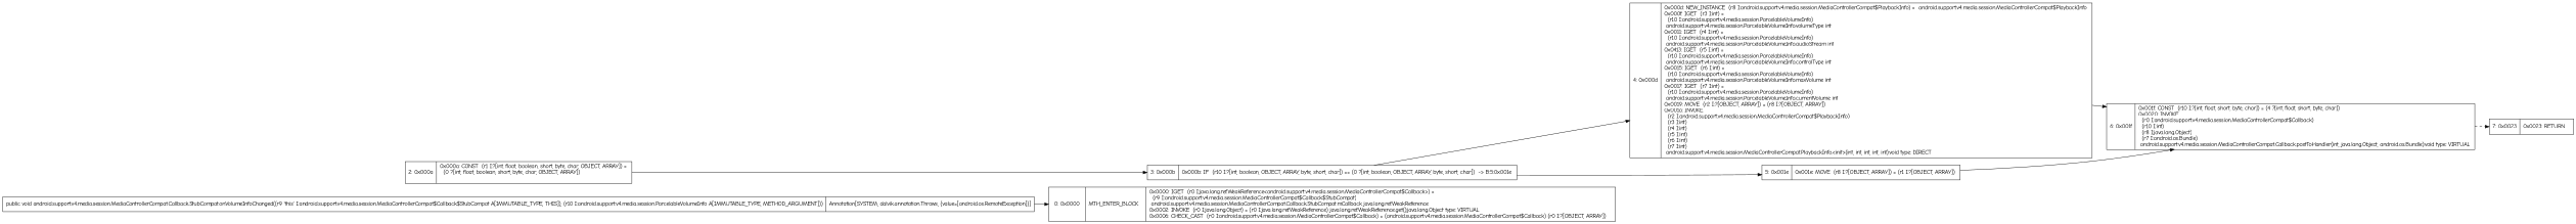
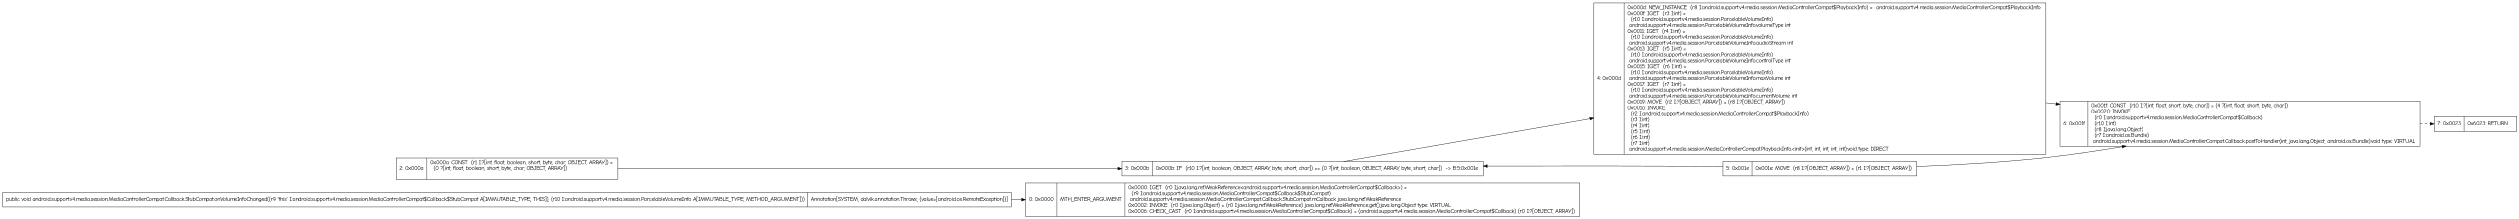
  digraph {
    fontname="Comic Neue"
    rankdir=LR
    node [fontname="Comic Neue" shape=record]
    edge [fontname="Comic Neue"]
-   n1 [label="{0\:\ 0x0000|MTH_ENTER_BLOCK\l|0x0000: IGET  (r0 I:java.lang.ref.WeakReference\<android.support.v4.media.session.MediaControllerCompat$Callback\>) = \l  (r9 I:android.support.v4.media.session.MediaControllerCompat$Callback$StubCompat)\l android.support.v4.media.session.MediaControllerCompat.Callback.StubCompat.mCallback java.lang.ref.WeakReference \l0x0002: INVOKE  (r0 I:java.lang.Object) = (r0 I:java.lang.ref.WeakReference) java.lang.ref.WeakReference.get():java.lang.Object type: VIRTUAL \l0x0006: CHECK_CAST  (r0 I:android.support.v4.media.session.MediaControllerCompat$Callback) = (android.support.v4.media.session.MediaControllerCompat$Callback) (r0 I:?[OBJECT, ARRAY]) \l}"]
+   n1 [label="{0\:\ 0x0000|MTH_ENTER_ARGUMENT\l|0x0000: IGET  (r0 I:java.lang.ref.WeakReference\<android.support.v4.media.session.MediaControllerCompat$Callback\>) = \l  (r9 I:android.support.v4.media.session.MediaControllerCompat$Callback$StubCompat)\l android.support.v4.media.session.MediaControllerCompat.Callback.StubCompat.mCallback java.lang.ref.WeakReference \l0x0002: INVOKE  (r0 I:java.lang.Object) = (r0 I:java.lang.ref.WeakReference) java.lang.ref.WeakReference.get():java.lang.Object type: VIRTUAL \l0x0006: CHECK_CAST  (r0 I:android.support.v4.media.session.MediaControllerCompat$Callback) = (android.support.v4.media.session.MediaControllerCompat$Callback) (r0 I:?[OBJECT, ARRAY]) \l}"]
    n2 [label="{2\:\ 0x000a|0x000a: CONST  (r1 I:?[int, float, boolean, short, byte, char, OBJECT, ARRAY]) = \l  (0 ?[int, float, boolean, short, byte, char, OBJECT, ARRAY])\l \l}"]
    n3 [label="{3\:\ 0x000b|0x000b: IF  (r10 I:?[int, boolean, OBJECT, ARRAY, byte, short, char]) == (0 ?[int, boolean, OBJECT, ARRAY, byte, short, char])  \-\> B:5:0x001e \l}"]
-   n4 [label="{7\:\ 0x0023|0x0023: RETURN   \l}"]
-   n5 [label="{4\:\ 0x000d|0x000d: NEW_INSTANCE  (r8 I:android.support.v4.media.session.MediaControllerCompat$PlaybackInfo) =  android.support.v4.media.session.MediaControllerCompat$PlaybackInfo \l0x000f: IGET  (r3 I:int) = \l  (r10 I:android.support.v4.media.session.ParcelableVolumeInfo)\l android.support.v4.media.session.ParcelableVolumeInfo.volumeType int \l0x0011: IGET  (r4 I:int) = \l  (r10 I:android.support.v4.media.session.ParcelableVolumeInfo)\l android.support.v4.media.session.ParcelableVolumeInfo.audioStream int \l0x0413: IGET  (r5 I:int) = \l  (r10 I:android.support.v4.media.session.ParcelableVolumeInfo)\l android.support.v4.media.session.ParcelableVolumeInfo.controlType int \l0x0015: IGET  (r6 I:int) = \l  (r10 I:android.support.v4.media.session.ParcelableVolumeInfo)\l android.support.v4.media.session.ParcelableVolumeInfo.maxVolume int \l0x0017: IGET  (r7 I:int) = \l  (r10 I:android.support.v4.media.session.ParcelableVolumeInfo)\l android.support.v4.media.session.ParcelableVolumeInfo.currentVolume int \l0x0019: MOVE  (r2 I:?[OBJECT, ARRAY]) = (r8 I:?[OBJECT, ARRAY]) \l0x001a: INVOKE  \l  (r2 I:android.support.v4.media.session.MediaControllerCompat$PlaybackInfo)\l  (r3 I:int)\l  (r4 I:int)\l  (r5 I:int)\l  (r6 I:int)\l  (r7 I:int)\l android.support.v4.media.session.MediaControllerCompat.PlaybackInfo.\<init\>(int, int, int, int, int):void type: DIRECT \l}"]
+   n4 [label="{7\:\ 0x0023|0x6023: RETURN   \l}"]
+   n5 [label="{4\:\ 0x000d|0x000d: NEW_INSTANCE  (r8 I:android.support.v4.media.session.MediaControllerCompat$PlaybackInfo) =  android.support.v4.media.session.MediaControllerCompat$PlaybackInfo \l0x000f: IGET  (r3 I:int) = \l  (r10 I:android.support.v4.media.session.ParcelableVolumeInfo)\l android.support.v4.media.session.ParcelableVolumeInfo.volumeType int \l0x0011: IGET  (r4 I:int) = \l  (r10 I:android.support.v4.media.session.ParcelableVolumeInfo)\l android.support.v4.media.session.ParcelableVolumeInfo.audioStream int \l0x0013: IGET  (r5 I:int) = \l  (r10 I:android.support.v4.media.session.ParcelableVolumeInfo)\l android.support.v4.media.session.ParcelableVolumeInfo.controlType int \l0x0015: IGET  (r6 I:int) = \l  (r10 I:android.support.v4.media.session.ParcelableVolumeInfo)\l android.support.v4.media.session.ParcelableVolumeInfo.maxVolume int \l0x0017: IGET  (r7 I:int) = \l  (r10 I:android.support.v4.media.session.ParcelableVolumeInfo)\l android.support.v4.media.session.ParcelableVolumeInfo.currentVolume int \l0x0019: MOVE  (r2 I:?[OBJECT, ARRAY]) = (r8 I:?[OBJECT, ARRAY]) \l0x001a: INVOKE  \l  (r2 I:android.support.v4.media.session.MediaControllerCompat$PlaybackInfo)\l  (r3 I:int)\l  (r4 I:int)\l  (r5 I:int)\l  (r6 I:int)\l  (r7 I:int)\l android.support.v4.media.session.MediaControllerCompat.PlaybackInfo.\<init\>(int, int, int, int, int):void type: DIRECT \l}"]
    n6 [label="{5\:\ 0x001e|0x001e: MOVE  (r8 I:?[OBJECT, ARRAY]) = (r1 I:?[OBJECT, ARRAY]) \l}"]
    n7 [label="{6\:\ 0x001f|0x001f: CONST  (r10 I:?[int, float, short, byte, char]) = (4 ?[int, float, short, byte, char]) \l0x0020: INVOKE  \l  (r0 I:android.support.v4.media.session.MediaControllerCompat$Callback)\l  (r10 I:int)\l  (r8 I:java.lang.Object)\l  (r7 I:android.os.Bundle)\l android.support.v4.media.session.MediaControllerCompat.Callback.postToHandler(int, java.lang.Object, android.os.Bundle):void type: VIRTUAL \l}"]
    n8 [label="{public void android.support.v4.media.session.MediaControllerCompat.Callback.StubCompat.onVolumeInfoChanged((r9 'this' I:android.support.v4.media.session.MediaControllerCompat$Callback$StubCompat A[IMMUTABLE_TYPE, THIS]), (r10 I:android.support.v4.media.session.ParcelableVolumeInfo A[IMMUTABLE_TYPE, METHOD_ARGUMENT]))  | Annotation[SYSTEM, dalvik.annotation.Throws, \{value=[android.os.RemoteException]\}]\l}"]
    n2 -> n3
    n3 -> n5 [style=solid]
-   n3 -> n6
+   n6 -> n3
    n5 -> n7
    n6 -> n7
    n7 -> n4 [style=dashed]
    n8 -> n1
  }
